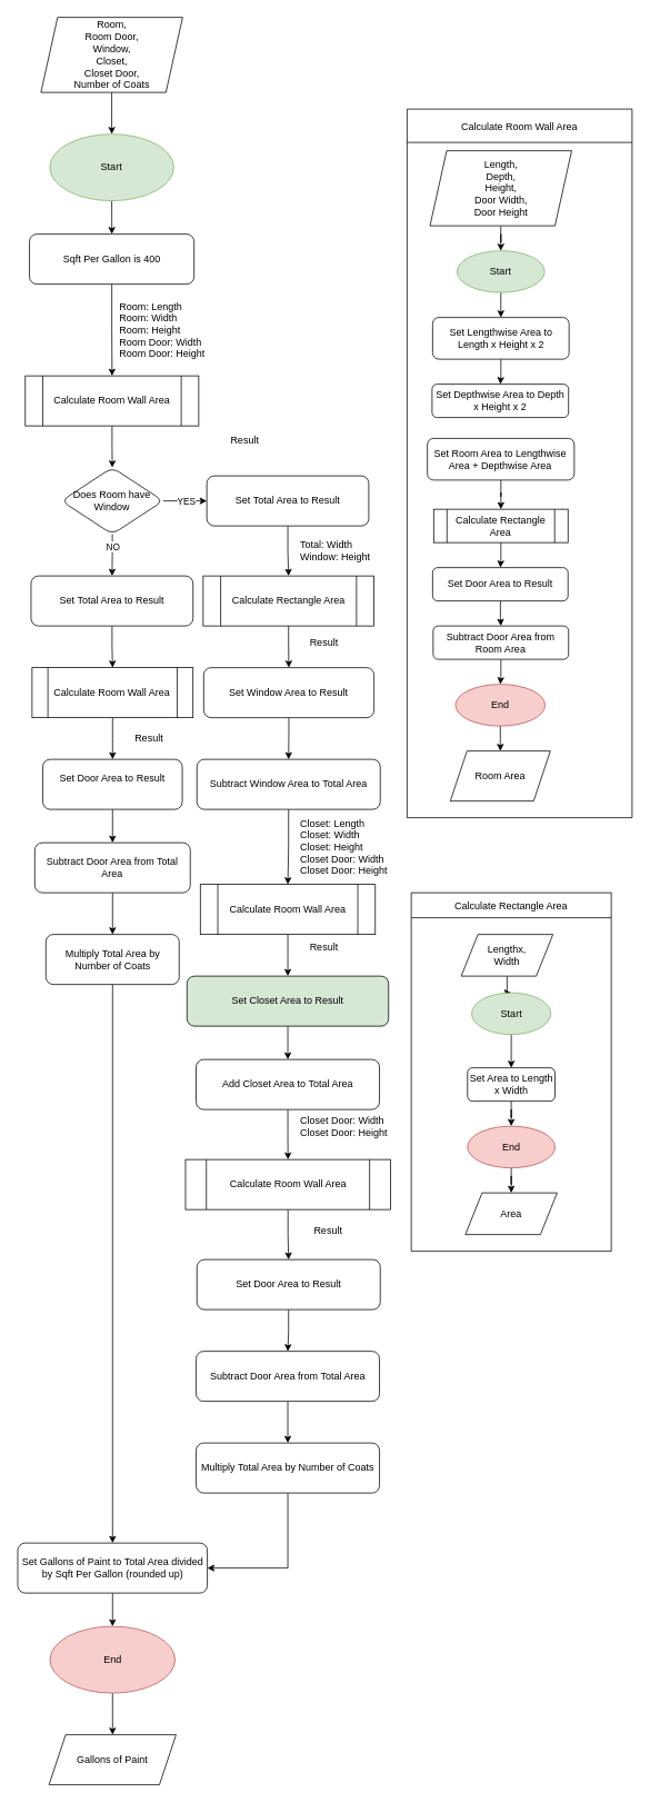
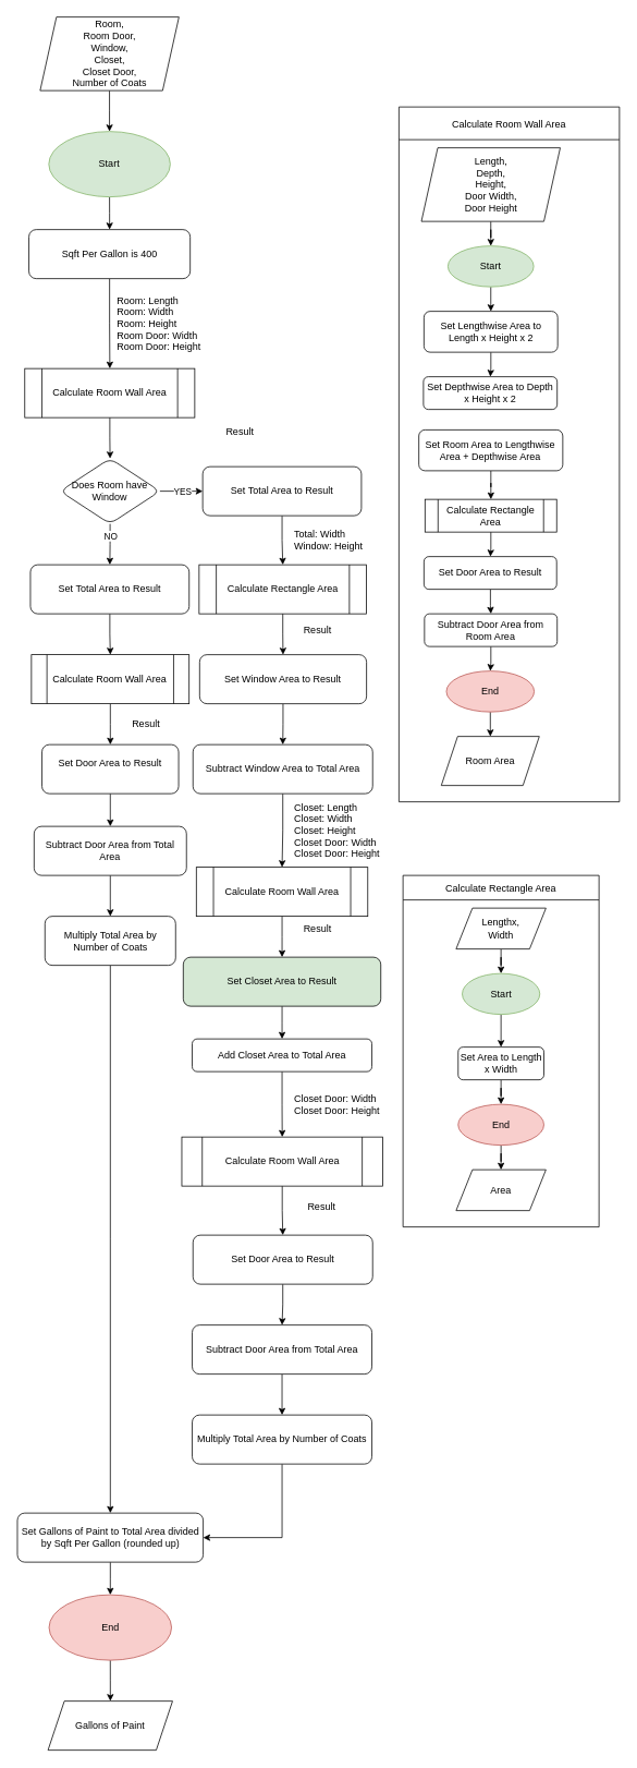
  <mxCell id="0" />
  <mxCell id="1" parent="0" />
  <mxCell id="2" value="" style="edgeStyle=orthogonalEdgeStyle;rounded=0;orthogonalLoop=1;jettySize=auto;html=1;" parent="1" source="3" target="5" edge="1"><mxGeometry relative="1" as="geometry" /></mxCell>
  <mxCell id="3" value="Start" style="ellipse;whiteSpace=wrap;html=1;fillColor=#d5e8d4;strokeColor=#82b366;" parent="1" vertex="1"><mxGeometry x="59.25" y="160" width="148.75" height="80" as="geometry" /></mxCell>
  <mxCell id="4" value="" style="edgeStyle=orthogonalEdgeStyle;rounded=0;orthogonalLoop=1;jettySize=auto;html=1;" parent="1" source="5" target="45" edge="1"><mxGeometry relative="1" as="geometry" /></mxCell>
  <mxCell id="5" value="Sqft Per Gallon is 400" style="rounded=1;whiteSpace=wrap;html=1;" parent="1" vertex="1"><mxGeometry x="34.88" y="280" width="197.5" height="60" as="geometry" /></mxCell>
  <mxCell id="6" value="" style="edgeStyle=orthogonalEdgeStyle;rounded=0;orthogonalLoop=1;jettySize=auto;html=1;" edge="1" parent="1" source="7" target="61"><mxGeometry relative="1" as="geometry" /></mxCell>
  <mxCell id="7" value="Set Total Area to Result" style="rounded=1;whiteSpace=wrap;html=1;" parent="1" vertex="1"><mxGeometry x="247.69" y="570" width="194.37" height="60" as="geometry" /></mxCell>
  <mxCell id="8" value="" style="edgeStyle=orthogonalEdgeStyle;rounded=0;orthogonalLoop=1;jettySize=auto;html=1;" parent="1" source="9" target="11" edge="1"><mxGeometry relative="1" as="geometry" /></mxCell>
  <mxCell id="9" value="Set Window Area to Result" style="rounded=1;whiteSpace=wrap;html=1;" parent="1" vertex="1"><mxGeometry x="243.94" y="800" width="204.38" height="60" as="geometry" /></mxCell>
  <mxCell id="10" value="" style="edgeStyle=orthogonalEdgeStyle;rounded=0;orthogonalLoop=1;jettySize=auto;html=1;" edge="1" parent="1" source="11" target="65"><mxGeometry relative="1" as="geometry" /></mxCell>
  <mxCell id="11" value="Subtract Window Area to Total Area" style="rounded=1;whiteSpace=wrap;html=1;" parent="1" vertex="1"><mxGeometry x="235.82" y="910" width="220" height="60" as="geometry" /></mxCell>
  <mxCell id="12" value="" style="edgeStyle=orthogonalEdgeStyle;rounded=0;orthogonalLoop=1;jettySize=auto;html=1;" parent="1" source="13" target="15" edge="1"><mxGeometry relative="1" as="geometry" /></mxCell>
  <mxCell id="13" value="Set Closet Area to Result" style="rounded=1;whiteSpace=wrap;html=1;fillColor=#d5e8d4;" parent="1" vertex="1"><mxGeometry x="223.93" y="1170" width="241.87" height="60" as="geometry" /></mxCell>
  <mxCell id="14" value="" style="edgeStyle=orthogonalEdgeStyle;rounded=0;orthogonalLoop=1;jettySize=auto;html=1;" edge="1" parent="1" source="15" target="70"><mxGeometry relative="1" as="geometry" /></mxCell>
- <mxCell id="15" value="Add Closet Area to Total Area" style="rounded=1;whiteSpace=wrap;html=1;" parent="1" vertex="1"><mxGeometry x="234.86" y="1270" width="220" height="60" as="geometry" /></mxCell>
+ <mxCell id="15" value="Add Closet Area to Total Area" style="rounded=1;whiteSpace=wrap;html=1;" parent="1" vertex="1"><mxGeometry x="234.86" y="1270" width="220" height="40" as="geometry" /></mxCell>
  <mxCell id="16" value="" style="edgeStyle=orthogonalEdgeStyle;rounded=0;orthogonalLoop=1;jettySize=auto;html=1;" edge="1" parent="1" source="17" target="22"><mxGeometry relative="1" as="geometry" /></mxCell>
  <mxCell id="17" value="Set Gallons of Paint to Total Area divided by Sqft Per Gallon (rounded up)" style="rounded=1;whiteSpace=wrap;html=1;" parent="1" vertex="1"><mxGeometry x="20.81" y="1850" width="227.5" height="60" as="geometry" /></mxCell>
  <mxCell id="18" value="" style="edgeStyle=orthogonalEdgeStyle;rounded=0;orthogonalLoop=1;jettySize=auto;html=1;exitX=0.5;exitY=1;exitDx=0;exitDy=0;" parent="1" source="22" target="19" edge="1"><mxGeometry relative="1" as="geometry"><mxPoint x="568" y="810" as="sourcePoint" /></mxGeometry></mxCell>
  <mxCell id="19" value="Gallons of Paint" style="shape=parallelogram;perimeter=parallelogramPerimeter;whiteSpace=wrap;html=1;fixedSize=1;" parent="1" vertex="1"><mxGeometry x="58.31" y="2080" width="152.5" height="60" as="geometry" /></mxCell>
  <mxCell id="20" value="" style="edgeStyle=orthogonalEdgeStyle;rounded=0;orthogonalLoop=1;jettySize=auto;html=1;" parent="1" source="21" target="3" edge="1"><mxGeometry relative="1" as="geometry" /></mxCell>
  <mxCell id="21" value="&lt;div&gt;Room,&lt;/div&gt;&lt;div&gt;Room Door,&lt;/div&gt;&lt;div&gt;Window,&lt;/div&gt;&lt;div&gt;Closet,&lt;/div&gt;&lt;div&gt;Closet Door,&lt;/div&gt;&lt;div&gt;Number of Coats&lt;br&gt;&lt;/div&gt;" style="shape=parallelogram;perimeter=parallelogramPerimeter;whiteSpace=wrap;html=1;fixedSize=1;" parent="1" vertex="1"><mxGeometry x="48.63" y="20" width="170" height="90" as="geometry" /></mxCell>
  <mxCell id="22" value="End" style="ellipse;whiteSpace=wrap;html=1;fillColor=#f8cecc;strokeColor=#b85450;" parent="1" vertex="1"><mxGeometry x="59.56" y="1950" width="150" height="80" as="geometry" /></mxCell>
  <mxCell id="23" value="Calculate Room Wall Area" style="shape=table;startSize=40;container=1;collapsible=0;childLayout=tableLayout;" parent="1" vertex="1"><mxGeometry x="488" y="130" width="270" height="850" as="geometry" /></mxCell>
  <mxCell id="24" value="" style="shape=tableRow;horizontal=0;startSize=0;swimlaneHead=0;swimlaneBody=0;strokeColor=inherit;top=0;left=0;bottom=0;right=0;collapsible=0;dropTarget=0;fillColor=none;points=[[0,0.5],[1,0.5]];portConstraint=eastwest;" parent="23" vertex="1"><mxGeometry y="40" width="270" height="810" as="geometry" /></mxCell>
  <mxCell id="25" value="" style="shape=partialRectangle;html=1;whiteSpace=wrap;connectable=0;strokeColor=inherit;overflow=hidden;fillColor=none;top=0;left=0;bottom=0;right=0;pointerEvents=1;" parent="24" vertex="1"><mxGeometry width="270" height="810" as="geometry"><mxRectangle width="270" height="810" as="alternateBounds" /></mxGeometry></mxCell>
  <mxCell id="26" value="" style="edgeStyle=orthogonalEdgeStyle;rounded=0;orthogonalLoop=1;jettySize=auto;html=1;" parent="1" source="27" target="29" edge="1"><mxGeometry relative="1" as="geometry" /></mxCell>
  <mxCell id="27" value="&lt;div&gt;Length,&lt;/div&gt;&lt;div&gt;Depth,&lt;/div&gt;&lt;div&gt;Height,&lt;/div&gt;&lt;div&gt;Door Width,&lt;/div&gt;&lt;div&gt;Door Height&lt;br&gt;&lt;/div&gt;" style="shape=parallelogram;perimeter=parallelogramPerimeter;whiteSpace=wrap;html=1;fixedSize=1;" parent="1" vertex="1"><mxGeometry x="515.5" y="180" width="170" height="90" as="geometry" /></mxCell>
  <mxCell id="28" value="" style="edgeStyle=orthogonalEdgeStyle;rounded=0;orthogonalLoop=1;jettySize=auto;html=1;" parent="1" source="29" target="32" edge="1"><mxGeometry relative="1" as="geometry" /></mxCell>
  <mxCell id="29" value="Start" style="ellipse;whiteSpace=wrap;html=1;fillColor=#d5e8d4;strokeColor=#82b366;" parent="1" vertex="1"><mxGeometry x="548" y="300" width="105" height="50" as="geometry" /></mxCell>
  <mxCell id="30" value="Set Depthwise Area to Depth x Height x 2" style="rounded=1;whiteSpace=wrap;html=1;" parent="1" vertex="1"><mxGeometry x="518.02" y="460" width="163.75" height="40" as="geometry" /></mxCell>
  <mxCell id="31" value="" style="edgeStyle=orthogonalEdgeStyle;rounded=0;orthogonalLoop=1;jettySize=auto;html=1;" parent="1" source="32" target="30" edge="1"><mxGeometry relative="1" as="geometry" /></mxCell>
  <mxCell id="32" value="Set Lengthwise Area to Length x Height x 2" style="rounded=1;whiteSpace=wrap;html=1;" parent="1" vertex="1"><mxGeometry x="518.65" y="380" width="163.75" height="50" as="geometry" /></mxCell>
  <mxCell id="33" value="" style="edgeStyle=orthogonalEdgeStyle;rounded=0;orthogonalLoop=1;jettySize=auto;html=1;" parent="1" source="34" target="36" edge="1"><mxGeometry relative="1" as="geometry" /></mxCell>
  <mxCell id="34" value="Set Room Area to Lengthwise Area + Depthwise Area" style="rounded=1;whiteSpace=wrap;html=1;" parent="1" vertex="1"><mxGeometry x="512.38" y="525" width="176.25" height="50" as="geometry" /></mxCell>
  <mxCell id="35" value="" style="edgeStyle=orthogonalEdgeStyle;rounded=0;orthogonalLoop=1;jettySize=auto;html=1;" parent="1" source="36" target="40" edge="1"><mxGeometry relative="1" as="geometry" /></mxCell>
  <mxCell id="36" value="Calculate Rectangle Area" style="shape=process;whiteSpace=wrap;html=1;backgroundOutline=1;" parent="1" vertex="1"><mxGeometry x="519.89" y="610" width="161.25" height="40" as="geometry" /></mxCell>
  <mxCell id="37" value="" style="edgeStyle=orthogonalEdgeStyle;rounded=0;orthogonalLoop=1;jettySize=auto;html=1;" parent="1" source="38" target="42" edge="1"><mxGeometry relative="1" as="geometry" /></mxCell>
  <mxCell id="38" value="Subtract Door Area from Room Area" style="rounded=1;whiteSpace=wrap;html=1;" parent="1" vertex="1"><mxGeometry x="519.28" y="750" width="162.5" height="40" as="geometry" /></mxCell>
  <mxCell id="39" value="" style="edgeStyle=orthogonalEdgeStyle;rounded=0;orthogonalLoop=1;jettySize=auto;html=1;" parent="1" source="40" target="38" edge="1"><mxGeometry relative="1" as="geometry" /></mxCell>
  <mxCell id="40" value="Set Door Area to Result" style="rounded=1;whiteSpace=wrap;html=1;" parent="1" vertex="1"><mxGeometry x="518.65" y="680" width="162.49" height="40" as="geometry" /></mxCell>
  <mxCell id="41" value="" style="edgeStyle=orthogonalEdgeStyle;rounded=0;orthogonalLoop=1;jettySize=auto;html=1;" parent="1" source="42" target="43" edge="1"><mxGeometry relative="1" as="geometry" /></mxCell>
  <mxCell id="42" value="End" style="ellipse;whiteSpace=wrap;html=1;fillColor=#f8cecc;strokeColor=#b85450;" parent="1" vertex="1"><mxGeometry x="546.14" y="820" width="107.5" height="50" as="geometry" /></mxCell>
  <mxCell id="43" value="Room Area" style="shape=parallelogram;perimeter=parallelogramPerimeter;whiteSpace=wrap;html=1;fixedSize=1;" parent="1" vertex="1"><mxGeometry x="539.89" y="900" width="120" height="60" as="geometry" /></mxCell>
  <mxCell id="44" value="" style="edgeStyle=orthogonalEdgeStyle;rounded=0;orthogonalLoop=1;jettySize=auto;html=1;" edge="1" parent="1" source="45" target="82"><mxGeometry relative="1" as="geometry" /></mxCell>
  <mxCell id="45" value="Calculate Room Wall Area" style="shape=process;whiteSpace=wrap;html=1;backgroundOutline=1;" parent="1" vertex="1"><mxGeometry x="29.88" y="450" width="208.12" height="60" as="geometry" /></mxCell>
  <mxCell id="46" value="Calculate Rectangle Area" style="shape=table;startSize=30;container=1;collapsible=0;childLayout=tableLayout;" parent="1" vertex="1"><mxGeometry x="493" y="1070" width="240" height="430" as="geometry" /></mxCell>
  <mxCell id="47" value="" style="shape=tableRow;horizontal=0;startSize=0;swimlaneHead=0;swimlaneBody=0;strokeColor=inherit;top=0;left=0;bottom=0;right=0;collapsible=0;dropTarget=0;fillColor=none;points=[[0,0.5],[1,0.5]];portConstraint=eastwest;" parent="46" vertex="1"><mxGeometry y="30" width="240" height="400" as="geometry" /></mxCell>
  <mxCell id="48" value="" style="shape=partialRectangle;html=1;whiteSpace=wrap;connectable=0;strokeColor=inherit;overflow=hidden;fillColor=none;top=0;left=0;bottom=0;right=0;pointerEvents=1;" parent="47" vertex="1"><mxGeometry width="240" height="400" as="geometry"><mxRectangle width="240" height="400" as="alternateBounds" /></mxGeometry></mxCell>
  <mxCell id="49" value="" style="edgeStyle=orthogonalEdgeStyle;rounded=0;orthogonalLoop=1;jettySize=auto;html=1;" parent="1" source="50" target="52" edge="1"><mxGeometry relative="1" as="geometry" /></mxCell>
- <mxCell id="50" value="&lt;div&gt;Lengthx,&lt;/div&gt;&lt;div&gt;Width&lt;br&gt;&lt;/div&gt;" style="shape=parallelogram;perimeter=parallelogramPerimeter;whiteSpace=wrap;html=1;fixedSize=1;" parent="1" vertex="1"><mxGeometry x="553" y="1120" width="110" height="50" as="geometry" /></mxCell>
+ <mxCell id="50" value="&lt;div&gt;Lengthx,&lt;/div&gt;&lt;div&gt;Width&lt;br&gt;&lt;/div&gt;" style="shape=parallelogram;perimeter=parallelogramPerimeter;whiteSpace=wrap;html=1;fixedSize=1;" parent="1" vertex="1"><mxGeometry x="558" y="1110" width="110" height="50" as="geometry" /></mxCell>
  <mxCell id="51" value="" style="edgeStyle=orthogonalEdgeStyle;rounded=0;orthogonalLoop=1;jettySize=auto;html=1;" parent="1" source="52" target="54" edge="1"><mxGeometry relative="1" as="geometry" /></mxCell>
  <mxCell id="52" value="Start" style="ellipse;whiteSpace=wrap;html=1;fillColor=#d5e8d4;strokeColor=#82b366;" parent="1" vertex="1"><mxGeometry x="565.5" y="1190" width="95" height="50" as="geometry" /></mxCell>
  <mxCell id="53" value="" style="edgeStyle=orthogonalEdgeStyle;rounded=0;orthogonalLoop=1;jettySize=auto;html=1;" parent="1" source="54" target="56" edge="1"><mxGeometry relative="1" as="geometry" /></mxCell>
  <mxCell id="54" value="Set Area to Length x Width" style="rounded=1;whiteSpace=wrap;html=1;" parent="1" vertex="1"><mxGeometry x="560.5" y="1280" width="105" height="40" as="geometry" /></mxCell>
  <mxCell id="55" value="" style="edgeStyle=orthogonalEdgeStyle;rounded=0;orthogonalLoop=1;jettySize=auto;html=1;" parent="1" source="56" target="57" edge="1"><mxGeometry relative="1" as="geometry" /></mxCell>
  <mxCell id="56" value="End" style="ellipse;whiteSpace=wrap;html=1;fillColor=#f8cecc;strokeColor=#b85450;" parent="1" vertex="1"><mxGeometry x="560.5" y="1350" width="105" height="50" as="geometry" /></mxCell>
  <mxCell id="57" value="Area" style="shape=parallelogram;perimeter=parallelogramPerimeter;whiteSpace=wrap;html=1;fixedSize=1;" parent="1" vertex="1"><mxGeometry x="558" y="1430" width="110" height="50" as="geometry" /></mxCell>
  <mxCell id="58" value="&lt;div&gt;Room: Length&lt;/div&gt;&lt;div&gt;Room: Width&lt;/div&gt;&lt;div&gt;Room: Height&lt;/div&gt;&lt;div&gt;Room Door: Width&lt;/div&gt;&lt;div&gt;Room Door: Height&lt;br&gt;&lt;/div&gt;" style="text;html=1;align=left;verticalAlign=middle;resizable=0;points=[];autosize=1;strokeColor=none;fillColor=none;" parent="1" vertex="1"><mxGeometry x="140.5" y="350" width="130" height="90" as="geometry" /></mxCell>
  <mxCell id="59" value="&lt;div&gt;&lt;br&gt;&lt;/div&gt;&lt;div&gt;Result&lt;br&gt;&lt;/div&gt;" style="text;html=1;align=center;verticalAlign=middle;resizable=0;points=[];autosize=1;strokeColor=none;fillColor=none;" parent="1" vertex="1"><mxGeometry x="263.32" y="500" width="60" height="40" as="geometry" /></mxCell>
  <mxCell id="60" value="" style="edgeStyle=orthogonalEdgeStyle;rounded=0;orthogonalLoop=1;jettySize=auto;html=1;" edge="1" parent="1" source="61" target="9"><mxGeometry relative="1" as="geometry" /></mxCell>
  <mxCell id="61" value="Calculate Rectangle Area" style="shape=process;whiteSpace=wrap;html=1;backgroundOutline=1;" vertex="1" parent="1"><mxGeometry x="243.32" y="690" width="205" height="60" as="geometry" /></mxCell>
  <mxCell id="62" value="Result" style="text;html=1;align=center;verticalAlign=middle;resizable=0;points=[];autosize=1;strokeColor=none;fillColor=none;" vertex="1" parent="1"><mxGeometry x="358" y="755" width="60" height="30" as="geometry" /></mxCell>
  <mxCell id="63" value="&lt;div&gt;Total: Width&lt;/div&gt;&lt;div&gt;Window: Height&lt;br&gt;&lt;/div&gt;" style="text;html=1;align=left;verticalAlign=middle;resizable=0;points=[];autosize=1;strokeColor=none;fillColor=none;" vertex="1" parent="1"><mxGeometry x="358" y="640" width="110" height="40" as="geometry" /></mxCell>
  <mxCell id="64" value="" style="edgeStyle=orthogonalEdgeStyle;rounded=0;orthogonalLoop=1;jettySize=auto;html=1;" edge="1" parent="1" source="65" target="13"><mxGeometry relative="1" as="geometry" /></mxCell>
  <mxCell id="65" value="Calculate Room Wall Area" style="shape=process;whiteSpace=wrap;html=1;backgroundOutline=1;" vertex="1" parent="1"><mxGeometry x="239.88" y="1060" width="210" height="60" as="geometry" /></mxCell>
  <mxCell id="66" value="&lt;div align=&quot;left&quot;&gt;Closet: Length&lt;/div&gt;&lt;div align=&quot;left&quot;&gt;Closet: Width&lt;/div&gt;&lt;div align=&quot;left&quot;&gt;Closet: Height&lt;/div&gt;&lt;div align=&quot;left&quot;&gt;Closet Door: Width&lt;/div&gt;&lt;div align=&quot;left&quot;&gt;Closet Door: Height&lt;br&gt;&lt;/div&gt;" style="text;html=1;align=left;verticalAlign=middle;resizable=0;points=[];autosize=1;strokeColor=none;fillColor=none;" vertex="1" parent="1"><mxGeometry x="358" y="970" width="130" height="90" as="geometry" /></mxCell>
  <mxCell id="67" value="Result" style="text;html=1;align=center;verticalAlign=middle;resizable=0;points=[];autosize=1;strokeColor=none;fillColor=none;" vertex="1" parent="1"><mxGeometry x="358" y="1120" width="60" height="30" as="geometry" /></mxCell>
  <mxCell id="68" value="&lt;div&gt;Closet Door: Width&lt;/div&gt;&lt;div&gt;Closet Door: Height&lt;/div&gt;" style="text;html=1;align=left;verticalAlign=middle;resizable=0;points=[];autosize=1;strokeColor=none;fillColor=none;" vertex="1" parent="1"><mxGeometry x="358" y="1330" width="130" height="40" as="geometry" /></mxCell>
  <mxCell id="69" value="" style="edgeStyle=orthogonalEdgeStyle;rounded=0;orthogonalLoop=1;jettySize=auto;html=1;" edge="1" parent="1" source="70" target="73"><mxGeometry relative="1" as="geometry" /></mxCell>
  <mxCell id="70" value="Calculate Room Wall Area" style="shape=process;whiteSpace=wrap;html=1;backgroundOutline=1;" vertex="1" parent="1"><mxGeometry x="222.13" y="1390" width="245.87" height="60" as="geometry" /></mxCell>
  <mxCell id="71" value="Result" style="text;html=1;align=center;verticalAlign=middle;resizable=0;points=[];autosize=1;strokeColor=none;fillColor=none;" vertex="1" parent="1"><mxGeometry x="363" y="1460" width="60" height="30" as="geometry" /></mxCell>
  <mxCell id="72" value="" style="edgeStyle=orthogonalEdgeStyle;rounded=0;orthogonalLoop=1;jettySize=auto;html=1;" edge="1" parent="1" source="73" target="75"><mxGeometry relative="1" as="geometry" /></mxCell>
  <mxCell id="73" value="Set Door Area to Result" style="rounded=1;whiteSpace=wrap;html=1;" vertex="1" parent="1"><mxGeometry x="235.82" y="1510" width="220" height="60" as="geometry" /></mxCell>
  <mxCell id="74" value="" style="edgeStyle=orthogonalEdgeStyle;rounded=0;orthogonalLoop=1;jettySize=auto;html=1;" edge="1" parent="1" source="75" target="77"><mxGeometry relative="1" as="geometry" /></mxCell>
  <mxCell id="75" value="Subtract Door Area from Total Area" style="rounded=1;whiteSpace=wrap;html=1;" vertex="1" parent="1"><mxGeometry x="234.88" y="1620" width="220" height="60" as="geometry" /></mxCell>
  <mxCell id="76" value="" style="edgeStyle=orthogonalEdgeStyle;rounded=0;orthogonalLoop=1;jettySize=auto;html=1;entryX=1;entryY=0.5;entryDx=0;entryDy=0;" edge="1" parent="1" source="77" target="17"><mxGeometry relative="1" as="geometry"><mxPoint x="448" y="1850" as="targetPoint" /></mxGeometry></mxCell>
  <mxCell id="77" value="Multiply Total Area by Number of Coats" style="rounded=1;whiteSpace=wrap;html=1;" vertex="1" parent="1"><mxGeometry x="234.88" y="1730" width="220" height="60" as="geometry" /></mxCell>
  <mxCell id="78" value="" style="edgeStyle=orthogonalEdgeStyle;rounded=0;orthogonalLoop=1;jettySize=auto;html=1;" edge="1" parent="1" source="82" target="84"><mxGeometry relative="1" as="geometry" /></mxCell>
  <mxCell id="79" value="NO" style="edgeLabel;html=1;align=center;verticalAlign=middle;resizable=0;points=[];" vertex="1" connectable="0" parent="78"><mxGeometry x="-0.403" relative="1" as="geometry"><mxPoint as="offset" /></mxGeometry></mxCell>
  <mxCell id="80" value="" style="edgeStyle=orthogonalEdgeStyle;rounded=0;orthogonalLoop=1;jettySize=auto;html=1;" edge="1" parent="1" source="82" target="7"><mxGeometry relative="1" as="geometry" /></mxCell>
  <mxCell id="81" value="YES" style="edgeLabel;html=1;align=center;verticalAlign=middle;resizable=0;points=[];" vertex="1" connectable="0" parent="80"><mxGeometry x="0.018" relative="1" as="geometry"><mxPoint as="offset" /></mxGeometry></mxCell>
  <mxCell id="82" value="Does Room have Window" style="rhombus;whiteSpace=wrap;html=1;rounded=1;" vertex="1" parent="1"><mxGeometry x="73.15" y="560" width="122.2" height="80" as="geometry" /></mxCell>
  <mxCell id="83" value="" style="edgeStyle=orthogonalEdgeStyle;rounded=0;orthogonalLoop=1;jettySize=auto;html=1;" edge="1" parent="1" source="84" target="86"><mxGeometry relative="1" as="geometry" /></mxCell>
  <mxCell id="84" value="Set Total Area to Result" style="rounded=1;whiteSpace=wrap;html=1;" vertex="1" parent="1"><mxGeometry x="36.76" y="690" width="194.37" height="60" as="geometry" /></mxCell>
  <mxCell id="85" value="" style="edgeStyle=orthogonalEdgeStyle;rounded=0;orthogonalLoop=1;jettySize=auto;html=1;" edge="1" parent="1" source="86" target="89"><mxGeometry relative="1" as="geometry" /></mxCell>
  <mxCell id="86" value="Calculate Room Wall Area" style="shape=process;whiteSpace=wrap;html=1;backgroundOutline=1;" vertex="1" parent="1"><mxGeometry x="38" y="800" width="193.12" height="60" as="geometry" /></mxCell>
  <mxCell id="87" value="Result" style="text;html=1;align=center;verticalAlign=middle;resizable=0;points=[];autosize=1;strokeColor=none;fillColor=none;" vertex="1" parent="1"><mxGeometry x="148" y="870" width="60" height="30" as="geometry" /></mxCell>
  <mxCell id="88" value="" style="edgeStyle=orthogonalEdgeStyle;rounded=0;orthogonalLoop=1;jettySize=auto;html=1;" edge="1" parent="1" source="89" target="91"><mxGeometry relative="1" as="geometry" /></mxCell>
  <mxCell id="89" value="&#10;Set Door Area to Result&#10;&#10;" style="rounded=1;whiteSpace=wrap;html=1;" vertex="1" parent="1"><mxGeometry x="50.88" y="910" width="167.35" height="60" as="geometry" /></mxCell>
  <mxCell id="90" value="" style="edgeStyle=orthogonalEdgeStyle;rounded=0;orthogonalLoop=1;jettySize=auto;html=1;" edge="1" parent="1" source="91" target="93"><mxGeometry relative="1" as="geometry" /></mxCell>
  <mxCell id="91" value="Subtract Door Area from Total Area" style="rounded=1;whiteSpace=wrap;html=1;" vertex="1" parent="1"><mxGeometry x="41.28" y="1010" width="186.56" height="60" as="geometry" /></mxCell>
  <mxCell id="92" value="" style="edgeStyle=orthogonalEdgeStyle;rounded=0;orthogonalLoop=1;jettySize=auto;html=1;" edge="1" parent="1" source="93" target="17"><mxGeometry relative="1" as="geometry" /></mxCell>
  <mxCell id="93" value="Multiply Total Area by Number of Coats" style="rounded=1;whiteSpace=wrap;html=1;" vertex="1" parent="1"><mxGeometry x="54.56" y="1120" width="160" height="60" as="geometry" /></mxCell>
